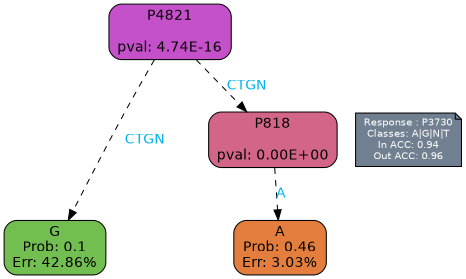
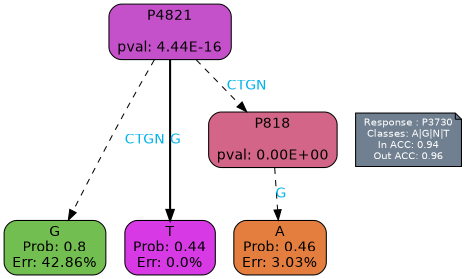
  digraph {
    ranksep=equally
    splines=polylines
    node [color=black fontname=helvetica shape=box style="filled, rounded"]
    edge [fontcolor=deepskyblue2 fontname=helvetica style=dashed]
    n1 [fillcolor="#e47e3e" label="A\nProb: 0.46\nErr: 3.03%"]
-   n2 [fillcolor="#72be51" label="G\nProb: 0.1\nErr: 42.86%"]
+   n2 [fillcolor="#72be51" label="G\nProb: 0.8\nErr: 42.86%"]
+   n3 [fillcolor="#d739e5" label="T\nProb: 0.44\nErr: 0.0%"]
    n4 [align=left fillcolor=slategray fontcolor=white fontsize=10 label="Response : P3730\nClasses: A|G|N|T\nIn ACC: 0.94\nOut ACC: 0.96\n" shape=note style=filled]
    n5 [fillcolor="#d36688" label="P818\n\npval: 0.00E+00"]
-   n6 [fillcolor="#c451c9" label="P4821\n\npval: 4.74E-16"]
+   n6 [fillcolor="#c451c9" label="P4821\n\npval: 4.44E-16"]
    subgraph sub_1 {
      rank=same
      n1
      n2
+     n3
    }
    subgraph sub_2 {
      rank=same
      n4
      n5
    }
-   n5 -> n1 [label=A]
+   n5 -> n1 [label=G]
    n6 -> n2 [label=CTGN]
+   n6 -> n3 [label=G style=bold]
    n6 -> n5 [label=CTGN]
  }
